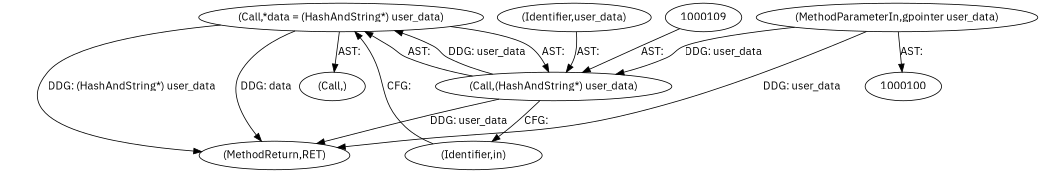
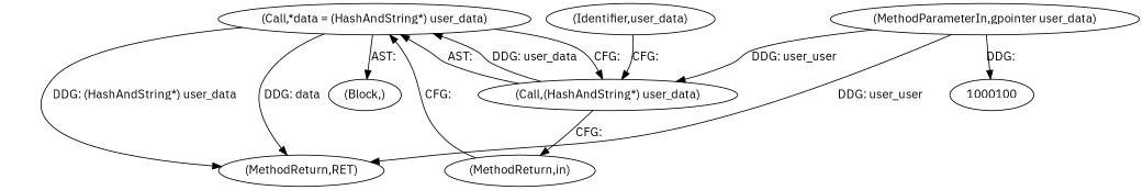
  digraph {
    fontname="IBM Plex Sans"
    node [fontname="IBM Plex Sans"]
    edge [fontname="IBM Plex Sans"]
    n1 [label="(Call,*data = (HashAndString*) user_data)"]
    n2 [label="(Call,(HashAndString*) user_data)"]
-   n3 [label="(Call,)"]
+   n3 [label="(Block,)"]
    n4 [label="(MethodReturn,RET)"]
-   n5 [label="(Identifier,in)"]
+   n5 [label="(MethodReturn,in)"]
    n6 [label="(Identifier,user_data)"]
    n7 [label="(MethodParameterIn,gpointer user_data)"]
    1000100
-   1000109
-   n1 -> n2 [label="AST: "]
+   n1 -> n2 [label="CFG: "]
    n1 -> n3 [label="AST: "]
    n1 -> n4 [label="DDG: (HashAndString*) user_data"]
    n1 -> n4 [label="DDG: data"]
    n2 -> n1 [label="AST: "]
    n2 -> n1 [label="DDG: user_data"]
-   n2 -> n4 [label="DDG: user_data"]
    n2 -> n5 [label="CFG: "]
    n5 -> n1 [label="CFG: "]
-   n6 -> n2 [label="AST: "]
-   n7 -> n2 [label="DDG: user_data"]
-   n7 -> n4 [label="DDG: user_data"]
-   n7 -> 1000100 [label="AST: "]
-   1000109 -> n2 [label="AST: "]
+   n6 -> n2 [label="CFG: "]
+   n7 -> n2 [label="DDG: user_user"]
+   n7 -> n4 [label="DDG: user_user"]
+   n7 -> 1000100 [label="DDG: "]
  }
